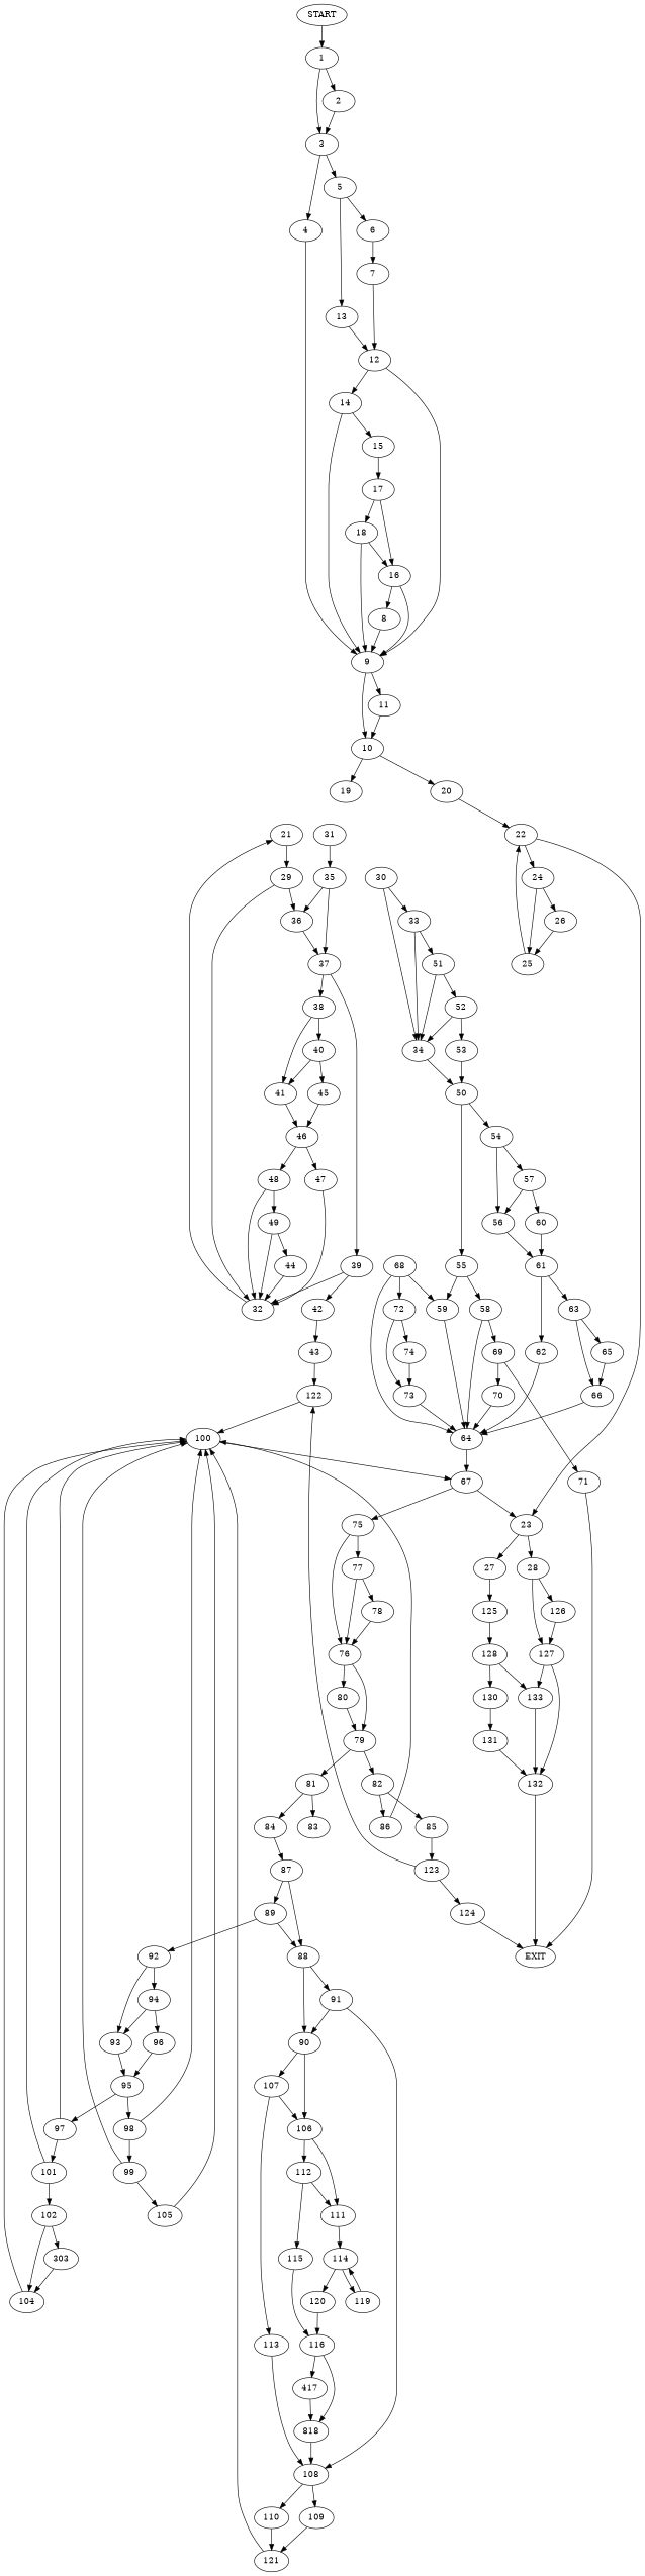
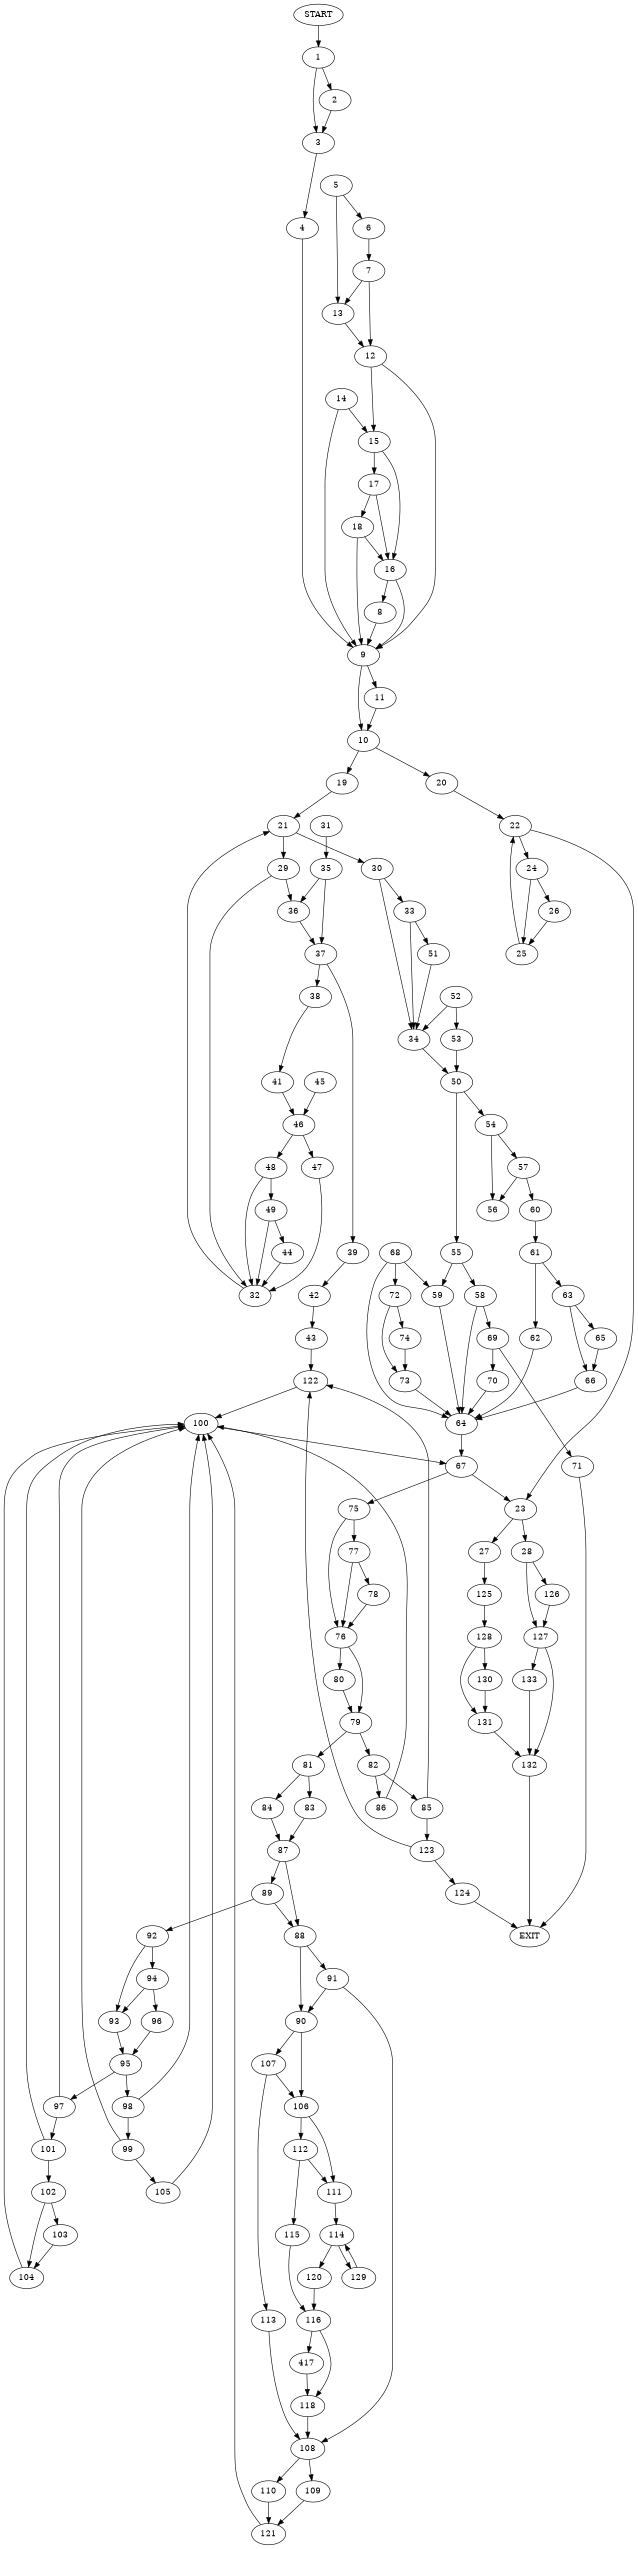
  digraph {
    n1 [label=START]
    1
    2
    3
    n5 [label=EXIT]
    4
    5
    9
    6
    13
    8
    10
    11
    7
    12
    14
    19
    20
    21
    22
    15
    16
    17
    18
    29
    30
    23
    24
    32
    36
    33
    34
    27
    28
    25
    26
    125
    126
    127
    128
    132
    133
    31
    35
    51
    50
    37
    52
    54
    55
    38
    39
-   40
    41
    42
    45
    46
    43
    47
    48
    122
    44
    49
    56
    57
    58
    59
    53
    61
    60
    64
    69
    62
    63
    67
    70
    71
    68
    72
    65
    66
    75
    76
    77
    73
    74
    79
    80
    78
    81
    82
    83
    84
    85
    86
    87
    123
    100
    88
    89
    124
    90
    91
    92
    106
    107
    108
    93
    94
    111
    112
    113
    109
    110
    95
    96
    97
    98
    101
    99
    102
    105
-   103 [label=303]
+   103
    104
    114
    115
    121
-   119
+   119 [label=129]
    120
    116
    n131 [label=417]
-   118 [label=818]
+   118
    130
    131
    n1 -> 1
    1 -> 2
    1 -> 3
    2 -> 3
    3 -> 4
-   3 -> 5
    4 -> 9
    5 -> 6
    5 -> 13
    9 -> 10
    9 -> 11
    6 -> 7
    13 -> 12
    8 -> 9
    10 -> 19
    10 -> 20
    11 -> 10
+   7 -> 13
    7 -> 12
    12 -> 9
-   12 -> 14
+   12 -> 15
    14 -> 9
    14 -> 15
+   19 -> 21
    20 -> 22
    21 -> 29
+   21 -> 30
    22 -> 23
    22 -> 24
+   15 -> 16
    15 -> 17
    16 -> 9
    16 -> 8
    17 -> 16
    17 -> 18
    18 -> 9
    18 -> 16
    29 -> 32
    29 -> 36
    30 -> 33
    30 -> 34
    23 -> 27
    23 -> 28
    24 -> 25
    24 -> 26
    32 -> 21
    36 -> 37
    33 -> 34
    33 -> 51
    34 -> 50
    27 -> 125
    28 -> 126
    28 -> 127
    25 -> 22
    26 -> 25
    125 -> 128
    126 -> 127
    127 -> 132
    127 -> 133
    128 -> 130
-   128 -> 133
+   128 -> 131
    132 -> n5
    133 -> 132
    31 -> 35
    35 -> 36
    35 -> 37
    51 -> 34
-   51 -> 52
    50 -> 54
    50 -> 55
    37 -> 38
    37 -> 39
    52 -> 34
    52 -> 53
    54 -> 56
    54 -> 57
    55 -> 58
    55 -> 59
-   38 -> 40
    38 -> 41
-   39 -> 32
    39 -> 42
-   40 -> 41
-   40 -> 45
    41 -> 46
    42 -> 43
    45 -> 46
    46 -> 47
    46 -> 48
    43 -> 122
    47 -> 32
    48 -> 32
    48 -> 49
    122 -> 100
    44 -> 32
    49 -> 32
    49 -> 44
-   56 -> 61
    57 -> 56
    57 -> 60
    58 -> 64
    58 -> 69
    59 -> 64
    53 -> 50
    61 -> 62
    61 -> 63
    60 -> 61
    64 -> 67
    69 -> 70
    69 -> 71
    62 -> 64
    63 -> 65
    63 -> 66
    67 -> 23
    67 -> 75
    70 -> 64
    71 -> n5
    68 -> 59
    68 -> 64
    68 -> 72
    72 -> 73
    72 -> 74
    65 -> 66
    66 -> 64
    75 -> 76
    75 -> 77
    76 -> 79
    76 -> 80
    77 -> 76
    77 -> 78
    73 -> 64
    74 -> 73
    79 -> 81
    79 -> 82
    80 -> 79
    78 -> 76
    81 -> 83
    81 -> 84
    82 -> 85
    82 -> 86
+   83 -> 87
    84 -> 87
+   85 -> 122
    85 -> 123
    86 -> 100
    87 -> 88
    87 -> 89
    123 -> 122
    123 -> 124
    100 -> 67
    88 -> 90
    88 -> 91
    89 -> 88
    89 -> 92
    124 -> n5
    90 -> 106
    90 -> 107
    91 -> 90
    91 -> 108
    92 -> 93
    92 -> 94
    106 -> 111
    106 -> 112
    107 -> 106
    107 -> 113
    108 -> 109
    108 -> 110
    93 -> 95
    94 -> 93
    94 -> 96
    111 -> 114
    112 -> 111
    112 -> 115
    113 -> 108
    109 -> 121
    110 -> 121
    95 -> 97
    95 -> 98
    96 -> 95
    97 -> 100
    97 -> 101
    98 -> 100
    98 -> 99
    101 -> 100
    101 -> 102
    99 -> 100
    99 -> 105
    102 -> 103
    102 -> 104
    105 -> 100
    103 -> 104
    104 -> 100
    114 -> 119
    114 -> 120
    115 -> 116
    121 -> 100
    119 -> 114
    120 -> 116
    116 -> n131
    116 -> 118
    n131 -> 118
    118 -> 108
    130 -> 131
    131 -> 132
  }
